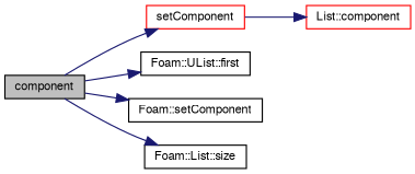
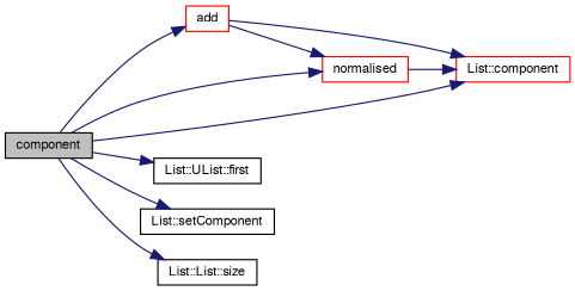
  digraph {
    rankdir=LR
    node [color=black fontname=FreeSans fontsize=10 shape=record]
    edge [color=midnightblue fontname=FreeSans fontsize=10 labelfontname=FreeSans labelfontsize=10 style=solid]
    n1 [fillcolor=grey75 fontcolor=black height=0.2 label=component style=filled width=0.4]
-   n2 [color=red height=0.2 label=setComponent width=0.4]
+   n2 [color=red height=0.2 label=add width=0.4]
    n3 [color=red height=0.2 label="List::component" width=0.4]
-   n5 [height=0.2 label="Foam::UList::first" width=0.4]
-   n6 [height=0.2 label="Foam::setComponent" width=0.4]
-   n7 [height=0.2 label="Foam::List::size" width=0.4]
+   n4 [color=red height=0.2 label=normalised width=0.4]
+   n5 [height=0.2 label="List::UList::first" width=0.4]
+   n6 [height=0.2 label="List::setComponent" width=0.4]
+   n7 [height=0.2 label="List::List::size" width=0.4]
    n1 -> n2
+   n1 -> n3
+   n1 -> n4
    n1 -> n5
    n1 -> n6
    n1 -> n7
    n2 -> n3
+   n2 -> n4
+   n4 -> n3
  }
